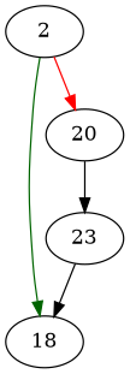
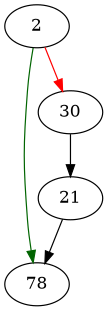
  strict digraph {
    n1 [entry=true label=2]
-   18
-   20
-   21 [label=23]
+   18 [label=78]
+   20 [label=30]
+   21
    n1 -> 18 [color=darkgreen cond=true]
    n1 -> 20 [color=red cond=false]
    20 -> 21
    21 -> 18
  }
